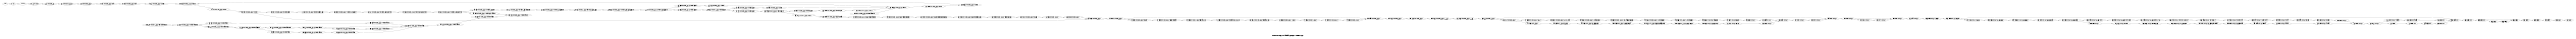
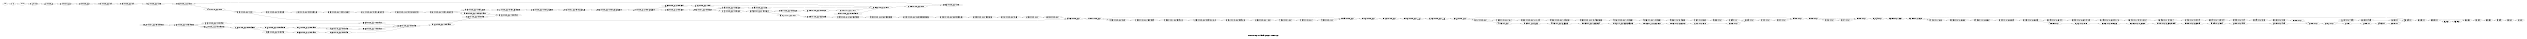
  digraph {
    fontname="DejaVu Sans Mono"
    label="Control-flow-graph for register allocator (function _main)"
    rankdir=LR
    node [fontname="DejaVu Sans Mono"]
    edge [fontname="DejaVu Sans Mono"]
    n1 [label="0, 0: "]
    n2 [label="1, 1: "]
    n3 [label="2, 2: 0 1 "]
    n4 [label="3, 4: 0 1 2 3 "]
    n5 [label="4, 6: 0 1 2 3 4 5 "]
    n6 [label="5, 7: 0 1 2 3 4 5 6 7 "]
    n7 [label="6, 8: 0 1 2 3 4 5 6 7 "]
    n8 [label="7, 11: 0 1 2 3 4 5 6 7 8 9 "]
    n9 [label="8, 12: 0 1 2 3 4 5 6 7 8 9 "]
    n10 [label="9, 247: 0 1 2 3 4 5 6 7 10 11 "]
    n11 [label="10, 16: 0 1 2 3 4 5 6 7 10 11 "]
    n12 [label="11, 17: 0 1 2 3 4 5 6 7 10 11 "]
    n13 [label="12, 18: 0 1 2 3 4 5 6 7 10 11 "]
    n14 [label="13, 21: 0 1 2 3 4 5 6 7 10 11 12 13 "]
    n15 [label="69, 126: 0 1 2 3 4 5 6 7 "]
    n16 [label="14, 22: 0 1 2 3 4 5 6 7 10 11 12 13 14 15 "]
    n17 [label="70, 127: 0 1 2 3 4 5 6 7 "]
    n18 [label="15, 23: 0 1 2 3 4 5 6 7 10 11 14 15 16 17 "]
    n19 [label="16, 24: 0 1 2 3 4 5 6 7 10 11 14 15 16 17 18 "]
    n20 [label="17, 25: 0 1 2 3 4 5 6 7 10 11 14 15 16 17 18 "]
    n21 [label="18, 26: 0 1 2 3 4 5 6 7 10 11 14 15 16 17 18 "]
    n22 [label="19, 32: 0 1 2 3 4 5 6 7 10 11 16 17 19 20 "]
    n23 [label="39, 69: 0 1 2 3 4 5 6 7 10 11 14 15 18 "]
    n24 [label="20, 34: 0 1 2 3 4 5 6 7 10 11 19 20 "]
    n25 [label="40, 74: 0 1 2 3 4 5 6 7 10 11 14 15 18 22 23 "]
    n26 [label="22, 37: 0 1 2 3 4 5 6 7 10 11 19 20 21 "]
    n27 [label="66, 121: 0 1 2 3 4 5 6 7 10 11 "]
    n28 [label="23, 42: 0 1 2 3 4 5 6 7 10 11 19 20 21 "]
    n29 [label="24, 43: 0 1 2 3 4 5 6 7 10 11 19 20 21 "]
    n30 [label="67, 123: 0 1 2 3 4 5 6 7 10 11 "]
    n31 [label="25, 44: 0 1 2 3 4 5 6 7 10 11 19 20 21 "]
    n32 [label="34, 57: 0 1 2 3 4 5 6 7 10 11 19 20 "]
    n33 [label="26, 45: 0 1 2 3 4 5 6 7 10 11 19 20 21 "]
    n34 [label="35, 59: 0 1 2 3 4 5 6 7 10 11 19 20 "]
    n35 [label="27, 46: 0 1 2 3 4 5 6 7 10 11 19 20 21 "]
    n36 [label="31, 53: 0 1 2 3 4 5 6 7 10 11 19 20 "]
    n37 [label="28, 47: 0 1 2 3 4 5 6 7 10 11 19 20 "]
    n38 [label="32, 55: 0 1 2 3 4 5 6 7 10 11 19 20 "]
    n39 [label="29, 51: 0 1 2 3 4 5 6 7 10 11 19 20 "]
    n40 [label="36, 62: 0 1 2 3 4 5 6 7 10 11 19 20 "]
    n41 [label="30, 52: 0 1 2 3 4 5 6 7 10 11 19 20 "]
    n42 [label="37, 64: 0 1 2 3 4 5 6 7 10 11 19 20 "]
    n43 [label="33, 56: 0 1 2 3 4 5 6 7 10 11 19 20 "]
    n44 [label="38, 66: 0 1 2 3 4 5 6 7 10 11 19 20 "]
    n45 [label="41, 75: 0 1 2 3 4 5 6 7 10 11 14 15 22 23 "]
    n46 [label="42, 76: 0 1 2 3 4 5 6 7 10 11 14 15 24 25 "]
    n47 [label="43, 248: 0 1 2 3 4 5 6 7 10 11 14 15 24 25 26 27 "]
    n48 [label="44, 77: 0 1 2 3 4 5 6 7 10 11 24 25 26 27 "]
    n49 [label="45, 83: 0 1 2 3 4 5 6 7 10 11 26 27 "]
    n50 [label="47, 85: 0 1 2 3 4 5 6 7 10 11 26 27 "]
    n51 [label="46, 84: 0 1 2 3 4 5 6 7 10 11 "]
    n52 [label="48, 86: 0 1 2 3 4 5 6 7 10 11 26 27 "]
    n53 [label="49, 92: 0 1 2 3 4 5 6 7 10 11 26 27 "]
    n54 [label="51, 94: 0 1 2 3 4 5 6 7 10 11 26 27 "]
    n55 [label="50, 93: 0 1 2 3 4 5 6 7 10 11 "]
    n56 [label="52, 95: 0 1 2 3 4 5 6 7 10 11 26 27 "]
    n57 [label="53, 98: 0 1 2 3 4 5 6 7 10 11 26 27 "]
    n58 [label="56, 104: 0 1 2 3 4 5 6 7 26 27 "]
    n59 [label="54, 102: 0 1 2 3 4 5 6 7 10 11 26 27 "]
    n60 [label="57, 108: 0 1 2 3 4 5 6 7 26 27 28 29 "]
    n61 [label="55, 103: 0 1 2 3 4 5 6 7 10 11 "]
    n62 [label="58, 109: 0 1 2 3 4 5 6 7 26 27 28 29 30 31 "]
    n63 [label="59, 110: 0 1 2 3 4 5 6 7 26 27 30 31 32 33 "]
    n64 [label="60, 111: 0 1 2 3 4 5 6 7 26 27 30 31 32 33 34 35 "]
    n65 [label="61, 112: 0 1 2 3 4 5 6 7 26 27 30 31 34 35 "]
    n66 [label="62, 113: 0 1 2 3 4 5 6 7 30 31 34 35 "]
    n67 [label="63, 114: 0 1 2 3 4 5 6 7 34 35 "]
    n68 [label="64, 115: 0 1 2 3 4 5 6 7 "]
    n69 [label="65, 116: 0 1 2 3 4 5 6 7 "]
    n70 [label="68, 125: 0 1 2 3 4 5 6 7 10 11 "]
    n71 [label="71, 130: 0 1 2 3 4 5 6 7 36 37 "]
    n72 [label="80, 139: 0 1 2 3 4 5 6 7 "]
    n73 [label="72, 131: 0 1 2 3 4 5 6 7 36 37 38 39 "]
    n74 [label="81, 140: 0 1 2 3 4 5 6 7 "]
    n75 [label="73, 132: 0 1 2 3 4 5 6 7 38 39 40 41 "]
    n76 [label="74, 133: 0 1 2 3 4 5 6 7 38 39 40 41 42 43 "]
    n77 [label="75, 134: 0 1 2 3 4 5 6 7 38 39 42 43 "]
    n78 [label="76, 135: 0 1 2 3 4 5 6 7 42 43 "]
    n79 [label="77, 136: 0 1 2 3 4 5 6 7 "]
    n80 [label="78, 137: 0 1 2 3 4 5 6 7 "]
    n81 [label="79, 138: 0 1 2 3 4 5 6 7 "]
    n82 [label="82, 141: 0 1 2 3 4 5 6 7 "]
    n83 [label="83, 142: 0 1 2 3 4 5 6 7 44 45 "]
    n84 [label="84, 143: 0 1 2 3 4 5 6 7 44 45 "]
    n85 [label="85, 144: 0 1 2 3 4 5 6 7 "]
    n86 [label="86, 147: 0 1 2 3 4 5 6 7 "]
    n87 [label="109, 172: 0 1 6 7 "]
    n88 [label="87, 150: 0 1 2 3 4 5 6 7 46 47 "]
    n89 [label="97, 160: 0 1 4 5 6 7 "]
    n90 [label="110, 173: 0 1 6 7 "]
    n91 [label="88, 151: 0 1 2 3 4 5 6 7 46 47 48 49 "]
    n92 [label="98, 161: 0 1 4 5 6 7 54 55 "]
    n93 [label="89, 152: 0 1 2 3 4 5 6 7 48 49 50 51 "]
    n94 [label="90, 153: 0 1 2 3 4 5 6 7 48 49 50 51 52 53 "]
    n95 [label="91, 154: 0 1 2 3 4 5 6 7 48 49 52 53 "]
    n96 [label="92, 155: 0 1 4 5 6 7 48 49 52 53 "]
    n97 [label="93, 156: 0 1 6 7 48 49 52 53 "]
    n98 [label="94, 157: 0 1 6 7 52 53 "]
    n99 [label="95, 158: 0 1 6 7 "]
    n100 [label="96, 159: 0 1 6 7 "]
    n101 [label="106, 169: 0 1 6 7 "]
    n102 [label="107, 170: 0 1 6 7 "]
    n103 [label="99, 162: 0 1 4 5 6 7 54 55 56 57 "]
    n104 [label="100, 163: 0 1 4 5 6 7 56 57 58 59 "]
    n105 [label="101, 164: 0 1 4 5 6 7 56 57 58 59 60 61 "]
    n106 [label="102, 165: 0 1 4 5 6 7 56 57 60 61 "]
    n107 [label="103, 166: 0 1 6 7 56 57 60 61 "]
    n108 [label="104, 167: 0 1 6 7 60 61 "]
    n109 [label="105, 168: 0 1 6 7 "]
    n110 [label="108, 171: 0 1 6 7 "]
    n111 [label="111, 176: 0 1 6 7 "]
    n112 [label="113, 178: 0 1 6 7 "]
    n113 [label="112, 177: 0 1 6 7 "]
-   n114 [label="114, 179: 0 1 6 7 "]
+   n114 [label="114, 149: 0 1 6 7"]
    n115 [label="115, 180: 0 1 6 7 62 63 "]
    n116 [label="116, 181: 0 1 6 7 62 63 "]
    n117 [label="117, 184: 0 1 6 7 64 65 "]
    n118 [label="151, 229: 0 1 "]
    n119 [label="118, 185: 0 1 6 7 64 65 66 67 "]
    n120 [label="152, 230: 0 1 "]
    n121 [label="119, 186: 0 1 6 7 64 65 66 67 "]
    n122 [label="120, 187: 0 1 6 7 64 65 68 69 "]
    n123 [label="121, 188: 0 1 6 7 64 65 68 69 "]
    n124 [label="122, 191: 0 1 6 7 64 65 70 71 "]
    n125 [label="133, 203: 0 1 6 7 "]
    n126 [label="123, 192: 0 1 6 7 64 65 70 71 72 73 "]
    n127 [label="134, 204: 0 1 6 7 82 83 "]
    n128 [label="124, 193: 0 1 6 7 64 65 72 73 74 75 "]
    n129 [label="125, 194: 0 1 6 7 72 73 74 75 76 77 "]
    n130 [label="126, 195: 0 1 6 7 72 73 76 77 "]
    n131 [label="127, 196: 0 1 6 7 72 73 78 79 "]
    n132 [label="128, 197: 0 1 6 7 72 73 78 79 "]
    n133 [label="129, 198: 0 1 6 7 78 79 "]
    n134 [label="130, 199: 0 1 6 7 80 81 "]
    n135 [label="131, 201: 0 1 6 7 80 81 "]
    n136 [label="132, 202: 0 1 6 7 "]
    n137 [label="142, 213: 0 1 6 7 "]
    n138 [label="143, 214: 0 1 6 7 "]
    n139 [label="135, 205: 0 1 6 7 82 83 84 85 "]
    n140 [label="136, 206: 0 1 6 7 84 85 86 87 "]
    n141 [label="137, 207: 0 1 6 7 84 85 86 87 88 89 "]
    n142 [label="138, 208: 0 1 6 7 84 85 88 89 "]
    n143 [label="139, 209: 0 1 6 7 88 89 "]
    n144 [label="140, 210: 0 1 6 7 90 91 "]
    n145 [label="141, 212: 0 1 6 7 90 91 "]
    n146 [label="144, 217: 0 1 6 7 92 93 "]
    n147 [label="147, 222: "]
    n148 [label="145, 218: 0 1 92 93 "]
    n149 [label="148, 223: 0 1 "]
    n150 [label="146, 221: 0 1 "]
    n151 [label="149, 225: 0 1 "]
    n152 [label="150, 227: 0 1 "]
    n153 [label="153, 231: 0 1 "]
    n154 [label="154, 234: "]
    n155 [label="156, 236: "]
    n156 [label="155, 235: "]
    n157 [label="157, 237: "]
    n158 [label="158, 238: "]
    n159 [label="159, 239: "]
    n160 [label="160, 240: "]
    n161 [label="161, 241: "]
    n1 -> n2
    n2 -> n3
    n3 -> n4
    n4 -> n5
    n5 -> n6
    n6 -> n7
    n7 -> n8
    n8 -> n9
    n9 -> n10
    n10 -> n11
    n11 -> n12
    n12 -> n13
    n13 -> n14
    n13 -> n15
    n14 -> n16
    n15 -> n17
    n16 -> n18
    n17 -> n71
    n17 -> n72
    n18 -> n19
    n19 -> n20
    n20 -> n21
    n21 -> n22
    n21 -> n23
    n22 -> n24
    n23 -> n25
    n25 -> n45
    n26 -> n27
    n27 -> n30
    n28 -> n29
    n29 -> n31
    n29 -> n32
    n30 -> n70
    n31 -> n33
    n32 -> n34
    n33 -> n35
    n33 -> n36
    n34 -> n40
    n35 -> n37
    n36 -> n38
    n37 -> n39
    n37 -> n40
    n38 -> n43
    n39 -> n41
    n40 -> n42
    n41 -> n40
    n42 -> n44
    n43 -> n40
    n44 -> n24
    n45 -> n46
    n46 -> n47
    n47 -> n48
    n48 -> n49
    n48 -> n50
    n49 -> n51
    n50 -> n52
    n51 -> n27
    n52 -> n53
    n52 -> n54
    n53 -> n55
    n54 -> n56
    n55 -> n27
    n56 -> n57
    n56 -> n58
    n57 -> n59
    n58 -> n60
    n59 -> n61
    n60 -> n62
    n61 -> n27
    n62 -> n63
    n63 -> n64
    n64 -> n65
    n65 -> n66
    n66 -> n67
    n67 -> n68
    n68 -> n69
    n69 -> n15
    n70 -> n11
    n71 -> n73
    n72 -> n74
    n73 -> n75
    n74 -> n82
    n75 -> n76
    n76 -> n77
    n77 -> n78
    n78 -> n79
    n79 -> n80
    n80 -> n81
    n81 -> n72
    n82 -> n83
    n83 -> n84
    n84 -> n85
    n85 -> n86
    n85 -> n87
    n86 -> n88
    n86 -> n89
    n87 -> n90
    n88 -> n91
    n89 -> n92
    n90 -> n111
    n90 -> n112
    n91 -> n93
    n92 -> n103
    n93 -> n94
    n94 -> n95
    n95 -> n96
    n96 -> n97
    n97 -> n98
    n98 -> n99
    n99 -> n100
    n100 -> n101
    n101 -> n102
    n102 -> n110
    n103 -> n104
    n104 -> n105
    n105 -> n106
    n106 -> n107
    n107 -> n108
    n108 -> n109
    n109 -> n101
    n110 -> n87
    n111 -> n113
    n112 -> n114
    n113 -> n112
    n114 -> n115
    n115 -> n116
    n116 -> n117
    n116 -> n118
    n117 -> n119
    n118 -> n120
    n119 -> n121
    n120 -> n153
    n121 -> n122
    n122 -> n123
    n123 -> n124
    n123 -> n125
    n124 -> n126
    n125 -> n127
    n126 -> n128
    n127 -> n139
    n128 -> n129
    n129 -> n130
    n130 -> n131
    n131 -> n132
    n132 -> n133
    n133 -> n134
    n134 -> n135
    n135 -> n136
    n136 -> n137
    n137 -> n138
    n138 -> n146
    n138 -> n147
    n139 -> n140
    n140 -> n141
    n141 -> n142
    n142 -> n143
    n143 -> n144
    n144 -> n145
    n145 -> n137
    n146 -> n148
    n147 -> n149
    n148 -> n150
    n149 -> n151
    n150 -> n118
    n151 -> n152
    n152 -> n118
    n153 -> n154
    n153 -> n155
    n154 -> n156
    n155 -> n157
    n156 -> n155
    n157 -> n158
    n158 -> n159
    n159 -> n160
    n160 -> n161
  }
